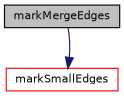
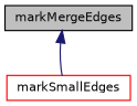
  digraph {
    rankdir=TB
    node [fontname=Helvetica fontsize=10 shape=record]
    n1 [color=black fillcolor=grey75 fontcolor=black height=0.2 label=markMergeEdges style=filled width=0.4]
    n2 [color=red height=0.2 label=markSmallEdges width=0.4]
-   n2 -> n1 [color=midnightblue dir=back fontname=Helvetica fontsize=10 labelfontname=Helvetica labelfontsize=10 style=solid]
+   n1 -> n2 [color=midnightblue dir=back fontname=Helvetica fontsize=10 labelfontname=Helvetica labelfontsize=10 style=solid]
  }
